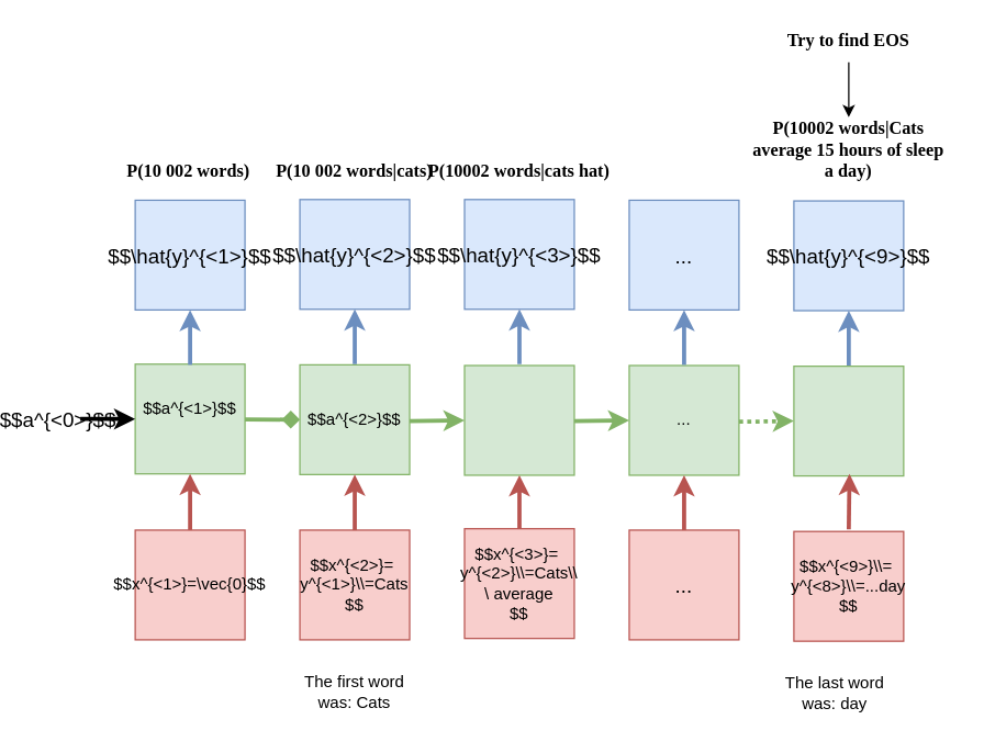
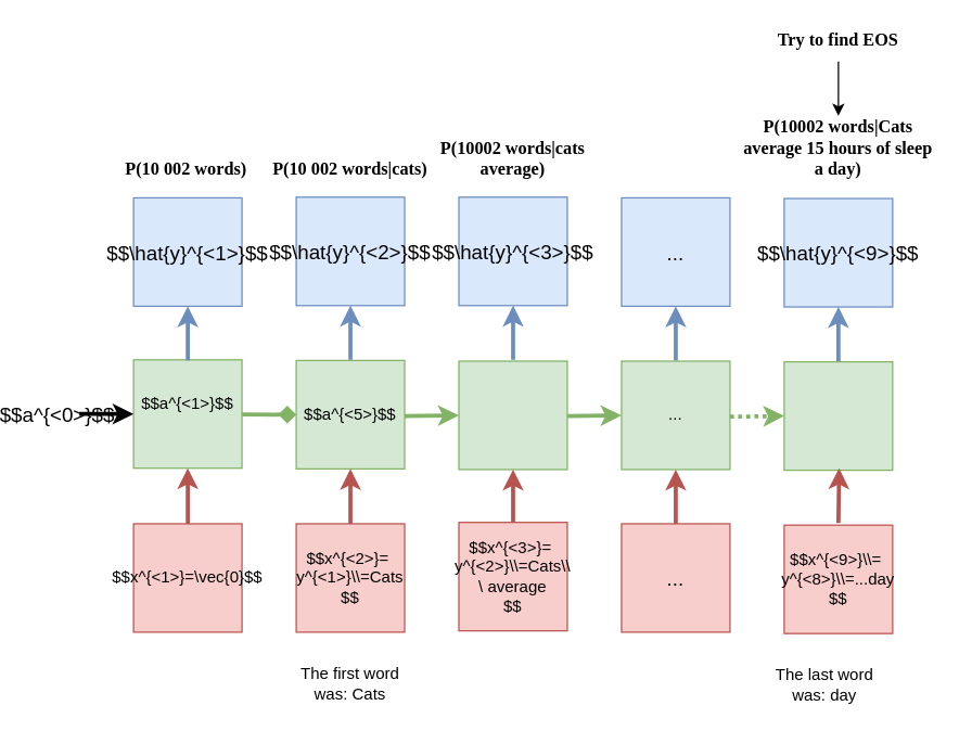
  <mxCell id="0" />
  <mxCell id="1" parent="0" />
  <mxCell id="2" value="&lt;span&gt;$$a^{&amp;lt;1&amp;gt;}$$&lt;br&gt;&lt;br&gt;&lt;/span&gt;" style="whiteSpace=wrap;html=1;aspect=fixed;fillColor=#d5e8d4;strokeColor=#82b366;" parent="1" vertex="1"><mxGeometry x="96" y="265" width="80" height="80" as="geometry" /></mxCell>
  <mxCell id="3" value="" style="endArrow=classic;html=1;entryX=0.5;entryY=1;entryDx=0;entryDy=0;exitX=0.5;exitY=0;exitDx=0;exitDy=0;fillColor=#f8cecc;strokeColor=#b85450;strokeWidth=3;" parent="1" target="2" edge="1"><mxGeometry width="50" height="50" relative="1" as="geometry"><mxPoint x="136" y="386" as="sourcePoint" /><mxPoint x="186" y="375" as="targetPoint" /></mxGeometry></mxCell>
  <mxCell id="4" value="&lt;span&gt;$$a^{&amp;lt;0&amp;gt;}$$&lt;/span&gt;" style="text;html=1;strokeColor=none;fillColor=none;align=center;verticalAlign=middle;whiteSpace=wrap;rounded=0;fontSize=15;" parent="1" vertex="1"><mxGeometry x="20" y="295" width="40" height="20" as="geometry" /></mxCell>
  <mxCell id="5" value="" style="endArrow=classic;html=1;fillColor=#f8cecc;strokeColor=#000000;strokeWidth=3;" parent="1" edge="1"><mxGeometry width="50" height="50" relative="1" as="geometry"><mxPoint x="56" y="305" as="sourcePoint" /><mxPoint x="96" y="305" as="targetPoint" /></mxGeometry></mxCell>
- <mxCell id="6" value="&lt;span&gt;$$a^{&amp;lt;2&amp;gt;}$$&lt;/span&gt;&lt;br&gt;" style="whiteSpace=wrap;html=1;aspect=fixed;fillColor=#d5e8d4;strokeColor=#82b366;" parent="1" vertex="1"><mxGeometry x="216" y="265.5" width="80" height="80" as="geometry" /></mxCell>
+ <mxCell id="6" value="&lt;span&gt;$$a^{&amp;lt;5&amp;gt;}$$&lt;/span&gt;&lt;br&gt;" style="whiteSpace=wrap;html=1;aspect=fixed;fillColor=#d5e8d4;strokeColor=#82b366;" parent="1" vertex="1"><mxGeometry x="216" y="265.5" width="80" height="80" as="geometry" /></mxCell>
  <mxCell id="7" value="$$x^{&amp;lt;2&amp;gt;}=&amp;nbsp;&lt;br style=&quot;font-size: 12px;&quot;&gt;y^{&amp;lt;1&amp;gt;}\\=Cats&lt;br style=&quot;font-size: 12px;&quot;&gt;$$&lt;br style=&quot;font-size: 12px;&quot;&gt;" style="whiteSpace=wrap;html=1;aspect=fixed;fillColor=#f8cecc;strokeColor=#b85450;fontSize=12;align=center;labelPosition=center;verticalLabelPosition=middle;verticalAlign=middle;" parent="1" vertex="1"><mxGeometry x="216" y="386" width="80" height="80" as="geometry" /></mxCell>
  <mxCell id="8" value="" style="endArrow=classic;html=1;entryX=0.5;entryY=1;entryDx=0;entryDy=0;exitX=0.5;exitY=0;exitDx=0;exitDy=0;fillColor=#f8cecc;strokeColor=#b85450;strokeWidth=3;" parent="1" source="7" target="6" edge="1"><mxGeometry width="50" height="50" relative="1" as="geometry"><mxPoint x="286" y="395.5" as="sourcePoint" /><mxPoint x="306" y="375.5" as="targetPoint" /></mxGeometry></mxCell>
  <mxCell id="9" value="" style="endArrow=diamond;html=1;fillColor=#d5e8d4;strokeColor=#82b366;strokeWidth=3;entryX=0;entryY=0.5;entryDx=0;entryDy=0;" parent="1" source="2" target="6" edge="1"><mxGeometry width="50" height="50" relative="1" as="geometry"><mxPoint x="56" y="315" as="sourcePoint" /><mxPoint x="106" y="315" as="targetPoint" /></mxGeometry></mxCell>
  <mxCell id="10" value="" style="endArrow=classic;html=1;fillColor=#d5e8d4;strokeColor=#82b366;strokeWidth=3;exitX=1;exitY=0.5;exitDx=0;exitDy=0;entryX=0;entryY=0.5;entryDx=0;entryDy=0;" parent="1" target="11" edge="1"><mxGeometry width="50" height="50" relative="1" as="geometry"><mxPoint x="296" y="306.5" as="sourcePoint" /><mxPoint x="375.929" y="305.429" as="targetPoint" /></mxGeometry></mxCell>
  <mxCell id="11" value="" style="whiteSpace=wrap;html=1;aspect=fixed;fillColor=#d5e8d4;strokeColor=#82b366;" parent="1" vertex="1"><mxGeometry x="336" y="266" width="80" height="80" as="geometry" /></mxCell>
  <mxCell id="12" value="" style="endArrow=classic;html=1;entryX=0.5;entryY=1;entryDx=0;entryDy=0;exitX=0.5;exitY=0;exitDx=0;exitDy=0;fillColor=#f8cecc;strokeColor=#b85450;strokeWidth=3;" parent="1" target="11" edge="1"><mxGeometry width="50" height="50" relative="1" as="geometry"><mxPoint x="376" y="386" as="sourcePoint" /><mxPoint x="426" y="376" as="targetPoint" /></mxGeometry></mxCell>
  <mxCell id="13" value="" style="endArrow=classic;html=1;fillColor=#d5e8d4;strokeColor=#82b366;strokeWidth=3;exitX=1;exitY=0.5;exitDx=0;exitDy=0;entryX=0;entryY=0.5;entryDx=0;entryDy=0;" parent="1" target="15" edge="1"><mxGeometry width="50" height="50" relative="1" as="geometry"><mxPoint x="416" y="306.5" as="sourcePoint" /><mxPoint x="495.929" y="305.429" as="targetPoint" /></mxGeometry></mxCell>
  <mxCell id="14" value="&lt;span style=&quot;font-size: 15px&quot;&gt;$$\hat{y}^{&amp;lt;1&amp;gt;}$$&lt;/span&gt;&lt;br style=&quot;font-size: 15px&quot;&gt;" style="whiteSpace=wrap;aspect=fixed;fillColor=#dae8fc;strokeColor=#6c8ebf;html=1;fontSize=15;fontStyle=0" parent="1" vertex="1"><mxGeometry x="96" y="145.5" width="80" height="80" as="geometry" /></mxCell>
  <mxCell id="15" value="..." style="whiteSpace=wrap;html=1;aspect=fixed;fillColor=#d5e8d4;strokeColor=#82b366;" parent="1" vertex="1"><mxGeometry x="456" y="266" width="80" height="80" as="geometry" /></mxCell>
  <mxCell id="16" value="" style="endArrow=classic;html=1;entryX=0.5;entryY=1;entryDx=0;entryDy=0;fillColor=#dae8fc;strokeColor=#6c8ebf;strokeWidth=3;" parent="1" target="14" edge="1"><mxGeometry width="50" height="50" relative="1" as="geometry"><mxPoint x="136" y="265.5" as="sourcePoint" /><mxPoint x="135.333" y="185.167" as="targetPoint" /></mxGeometry></mxCell>
  <mxCell id="17" value="" style="endArrow=classic;html=1;fillColor=#d5e8d4;strokeColor=#82b366;strokeWidth=3;exitX=1;exitY=0.5;exitDx=0;exitDy=0;entryX=0;entryY=0.5;entryDx=0;entryDy=0;dashed=1;dashPattern=1 1;" parent="1" target="19" edge="1"><mxGeometry width="50" height="50" relative="1" as="geometry"><mxPoint x="536" y="307" as="sourcePoint" /><mxPoint x="615.929" y="305.929" as="targetPoint" /></mxGeometry></mxCell>
  <mxCell id="18" value="&lt;span style=&quot;font-size: 15px&quot;&gt;$$\hat{y}^{&amp;lt;9&amp;gt;}$$&lt;/span&gt;&lt;br style=&quot;font-size: 15px&quot;&gt;" style="whiteSpace=wrap;aspect=fixed;fillColor=#dae8fc;strokeColor=#6c8ebf;html=1;fontSize=15;fontStyle=0" parent="1" vertex="1"><mxGeometry x="576" y="146" width="80" height="80" as="geometry" /></mxCell>
  <mxCell id="19" value="" style="whiteSpace=wrap;html=1;aspect=fixed;fillColor=#d5e8d4;strokeColor=#82b366;" parent="1" vertex="1"><mxGeometry x="576" y="266.5" width="80" height="80" as="geometry" /></mxCell>
  <mxCell id="20" value="" style="endArrow=classic;html=1;entryX=0.5;entryY=1;entryDx=0;entryDy=0;fillColor=#dae8fc;strokeColor=#6c8ebf;strokeWidth=3;" parent="1" target="18" edge="1"><mxGeometry width="50" height="50" relative="1" as="geometry"><mxPoint x="616" y="266" as="sourcePoint" /><mxPoint x="615.333" y="185.667" as="targetPoint" /></mxGeometry></mxCell>
  <mxCell id="21" value="&lt;span style=&quot;font-size: 12px;&quot;&gt;$$x^{&amp;lt;1&amp;gt;}=\vec{0}$$&lt;/span&gt;&lt;br style=&quot;font-size: 12px;&quot;&gt;" style="whiteSpace=wrap;html=1;aspect=fixed;fillColor=#f8cecc;strokeColor=#b85450;fontSize=12;" vertex="1" parent="1"><mxGeometry x="96" y="386" width="80" height="80" as="geometry" /></mxCell>
  <mxCell id="22" value="&lt;div style=&quot;font-size: 13px&quot;&gt;&lt;div style=&quot;font-size: 13px&quot;&gt;&lt;span&gt;P(10 002 words)&lt;/span&gt;&lt;br&gt;&lt;/div&gt;&lt;/div&gt;" style="text;html=1;strokeColor=none;fillColor=none;align=center;verticalAlign=bottom;whiteSpace=wrap;rounded=0;fontFamily=Lucida Console;fontSize=13;fontStyle=1" vertex="1" parent="1"><mxGeometry x="60" y="34" width="150" height="101" as="geometry" /></mxCell>
  <mxCell id="23" value="&lt;span style=&quot;font-size: 15px&quot;&gt;$$\hat{y}^{&amp;lt;2&amp;gt;}$$&lt;/span&gt;&lt;br style=&quot;font-size: 15px&quot;&gt;" style="whiteSpace=wrap;aspect=fixed;fillColor=#dae8fc;strokeColor=#6c8ebf;html=1;fontSize=15;fontStyle=0" vertex="1" parent="1"><mxGeometry x="216" y="145" width="80" height="80" as="geometry" /></mxCell>
  <mxCell id="24" value="" style="endArrow=classic;html=1;entryX=0.5;entryY=1;entryDx=0;entryDy=0;fillColor=#dae8fc;strokeColor=#6c8ebf;strokeWidth=3;" edge="1" parent="1" target="23"><mxGeometry width="50" height="50" relative="1" as="geometry"><mxPoint x="256" y="265" as="sourcePoint" /><mxPoint x="255.333" y="184.667" as="targetPoint" /></mxGeometry></mxCell>
  <mxCell id="25" value="&lt;span style=&quot;font-size: 15px&quot;&gt;$$\hat{y}^{&amp;lt;3&amp;gt;}$$&lt;/span&gt;&lt;br style=&quot;font-size: 15px&quot;&gt;" style="whiteSpace=wrap;aspect=fixed;fillColor=#dae8fc;strokeColor=#6c8ebf;html=1;fontSize=15;fontStyle=0" vertex="1" parent="1"><mxGeometry x="336" y="145" width="80" height="80" as="geometry" /></mxCell>
  <mxCell id="26" value="" style="endArrow=classic;html=1;entryX=0.5;entryY=1;entryDx=0;entryDy=0;fillColor=#dae8fc;strokeColor=#6c8ebf;strokeWidth=3;" edge="1" parent="1" target="25"><mxGeometry width="50" height="50" relative="1" as="geometry"><mxPoint x="376" y="265" as="sourcePoint" /><mxPoint x="375.333" y="184.667" as="targetPoint" /></mxGeometry></mxCell>
  <mxCell id="27" value="&lt;span style=&quot;font-size: 15px&quot;&gt;...&lt;/span&gt;&lt;br style=&quot;font-size: 15px&quot;&gt;" style="whiteSpace=wrap;aspect=fixed;fillColor=#dae8fc;strokeColor=#6c8ebf;html=1;fontSize=15;fontStyle=0" vertex="1" parent="1"><mxGeometry x="456" y="145.5" width="80" height="80" as="geometry" /></mxCell>
  <mxCell id="28" value="" style="endArrow=classic;html=1;entryX=0.5;entryY=1;entryDx=0;entryDy=0;fillColor=#dae8fc;strokeColor=#6c8ebf;strokeWidth=3;" edge="1" parent="1" target="27"><mxGeometry width="50" height="50" relative="1" as="geometry"><mxPoint x="496" y="265.5" as="sourcePoint" /><mxPoint x="495.333" y="185.167" as="targetPoint" /></mxGeometry></mxCell>
  <mxCell id="29" value="...&lt;br&gt;" style="whiteSpace=wrap;html=1;aspect=fixed;fillColor=#f8cecc;strokeColor=#b85450;fontSize=15;" vertex="1" parent="1"><mxGeometry x="456" y="386" width="80" height="80" as="geometry" /></mxCell>
  <mxCell id="30" value="" style="endArrow=classic;html=1;entryX=0.5;entryY=1;entryDx=0;entryDy=0;exitX=0.5;exitY=0;exitDx=0;exitDy=0;fillColor=#f8cecc;strokeColor=#b85450;strokeWidth=3;" edge="1" parent="1" source="29"><mxGeometry width="50" height="50" relative="1" as="geometry"><mxPoint x="526" y="396" as="sourcePoint" /><mxPoint x="496" y="346" as="targetPoint" /></mxGeometry></mxCell>
  <mxCell id="31" value="" style="endArrow=classic;html=1;entryX=0.5;entryY=1;entryDx=0;entryDy=0;exitX=0.5;exitY=0;exitDx=0;exitDy=0;fillColor=#f8cecc;strokeColor=#b85450;strokeWidth=3;" edge="1" parent="1"><mxGeometry width="50" height="50" relative="1" as="geometry"><mxPoint x="616" y="385.429" as="sourcePoint" /><mxPoint x="616.5" y="345" as="targetPoint" /></mxGeometry></mxCell>
  <mxCell id="32" value="&lt;div style=&quot;font-size: 13px;&quot;&gt;&lt;div style=&quot;font-size: 13px;&quot;&gt;P(10 002 words|cats)&lt;/div&gt;&lt;/div&gt;" style="text;html=1;strokeColor=none;fillColor=none;align=center;verticalAlign=bottom;whiteSpace=wrap;rounded=0;fontFamily=Lucida Console;fontSize=13;fontStyle=1" vertex="1" parent="1"><mxGeometry x="181" y="35" width="150" height="100" as="geometry" /></mxCell>
  <mxCell id="33" value="&lt;div style=&quot;font-size: 13px&quot;&gt;&lt;div style=&quot;font-size: 13px&quot;&gt;P(10002 words|&lt;span&gt;Cats average 15 hours of sleep a day&lt;/span&gt;&lt;span&gt;)&lt;/span&gt;&lt;br&gt;&lt;/div&gt;&lt;/div&gt;" style="text;html=1;strokeColor=none;fillColor=none;align=center;verticalAlign=bottom;rounded=0;fontFamily=Lucida Console;fontSize=13;fontStyle=1;whiteSpace=wrap;connectable=0;" vertex="1" parent="1"><mxGeometry x="541" y="35" width="150" height="100" as="geometry" /></mxCell>
- <mxCell id="34" value="&lt;div style=&quot;font-size: 13px&quot;&gt;&lt;div style=&quot;font-size: 13px&quot;&gt;P(10002 words|cats hat)&lt;/div&gt;&lt;/div&gt;" style="text;html=1;strokeColor=none;fillColor=none;align=center;verticalAlign=bottom;whiteSpace=wrap;rounded=0;fontFamily=Lucida Console;fontSize=13;fontStyle=1" vertex="1" parent="1"><mxGeometry x="298.5" y="55" width="154" height="80" as="geometry" /></mxCell>
+ <mxCell id="34" value="&lt;div style=&quot;font-size: 13px&quot;&gt;&lt;div style=&quot;font-size: 13px&quot;&gt;P(10002 words|cats average)&lt;/div&gt;&lt;/div&gt;" style="text;html=1;strokeColor=none;fillColor=none;align=center;verticalAlign=bottom;whiteSpace=wrap;rounded=0;fontFamily=Lucida Console;fontSize=13;fontStyle=1" vertex="1" parent="1"><mxGeometry x="298.5" y="55" width="154" height="80" as="geometry" /></mxCell>
  <mxCell id="35" value="$$x^{&amp;lt;3&amp;gt;}=&amp;nbsp;&lt;br style=&quot;font-size: 12px;&quot;&gt;y^{&amp;lt;2&amp;gt;}\\=Cats\\ \ average&lt;br style=&quot;font-size: 12px;&quot;&gt;$$&lt;br style=&quot;font-size: 12px;&quot;&gt;" style="whiteSpace=wrap;html=1;aspect=fixed;fillColor=#f8cecc;strokeColor=#b85450;fontSize=12;align=center;labelPosition=center;verticalLabelPosition=middle;verticalAlign=middle;" vertex="1" parent="1"><mxGeometry x="336" y="385" width="80" height="80" as="geometry" /></mxCell>
  <mxCell id="36" value="$$x^{&amp;lt;9&amp;gt;}\\=&amp;nbsp;&lt;br style=&quot;font-size: 12px&quot;&gt;y^{&amp;lt;8&amp;gt;}\\=...day&lt;br style=&quot;font-size: 12px&quot;&gt;$$&lt;br style=&quot;font-size: 12px&quot;&gt;" style="whiteSpace=wrap;html=1;aspect=fixed;fillColor=#f8cecc;strokeColor=#b85450;fontSize=12;align=center;labelPosition=center;verticalLabelPosition=middle;verticalAlign=middle;" vertex="1" parent="1"><mxGeometry x="576" y="387" width="80" height="80" as="geometry" /></mxCell>
  <mxCell id="37" value="The last word was: day" style="text;html=1;strokeColor=none;fillColor=none;align=center;verticalAlign=middle;whiteSpace=wrap;rounded=0;" vertex="1" parent="1"><mxGeometry x="566" y="482" width="80" height="45" as="geometry" /></mxCell>
  <mxCell id="38" value="The first word was: Cats" style="text;html=1;strokeColor=none;fillColor=none;align=center;verticalAlign=middle;whiteSpace=wrap;rounded=0;" vertex="1" parent="1"><mxGeometry x="216" y="481" width="80" height="45" as="geometry" /></mxCell>
  <mxCell id="39" value="" style="endArrow=classic;html=1;fontFamily=Lucida Console;fontSize=13;" edge="1" parent="1"><mxGeometry width="50" height="50" relative="1" as="geometry"><mxPoint x="616" y="45" as="sourcePoint" /><mxPoint x="616" y="85" as="targetPoint" /></mxGeometry></mxCell>
  <mxCell id="40" value="&lt;div style=&quot;font-size: 13px&quot;&gt;&lt;div style=&quot;font-size: 13px&quot;&gt;Try to find EOS&lt;/div&gt;&lt;/div&gt;" style="text;html=1;strokeColor=none;fillColor=none;align=center;verticalAlign=bottom;whiteSpace=wrap;rounded=0;fontFamily=Lucida Console;fontSize=13;fontStyle=1" vertex="1" parent="1"><mxGeometry x="539" y="20" width="154" height="20" as="geometry" /></mxCell>
